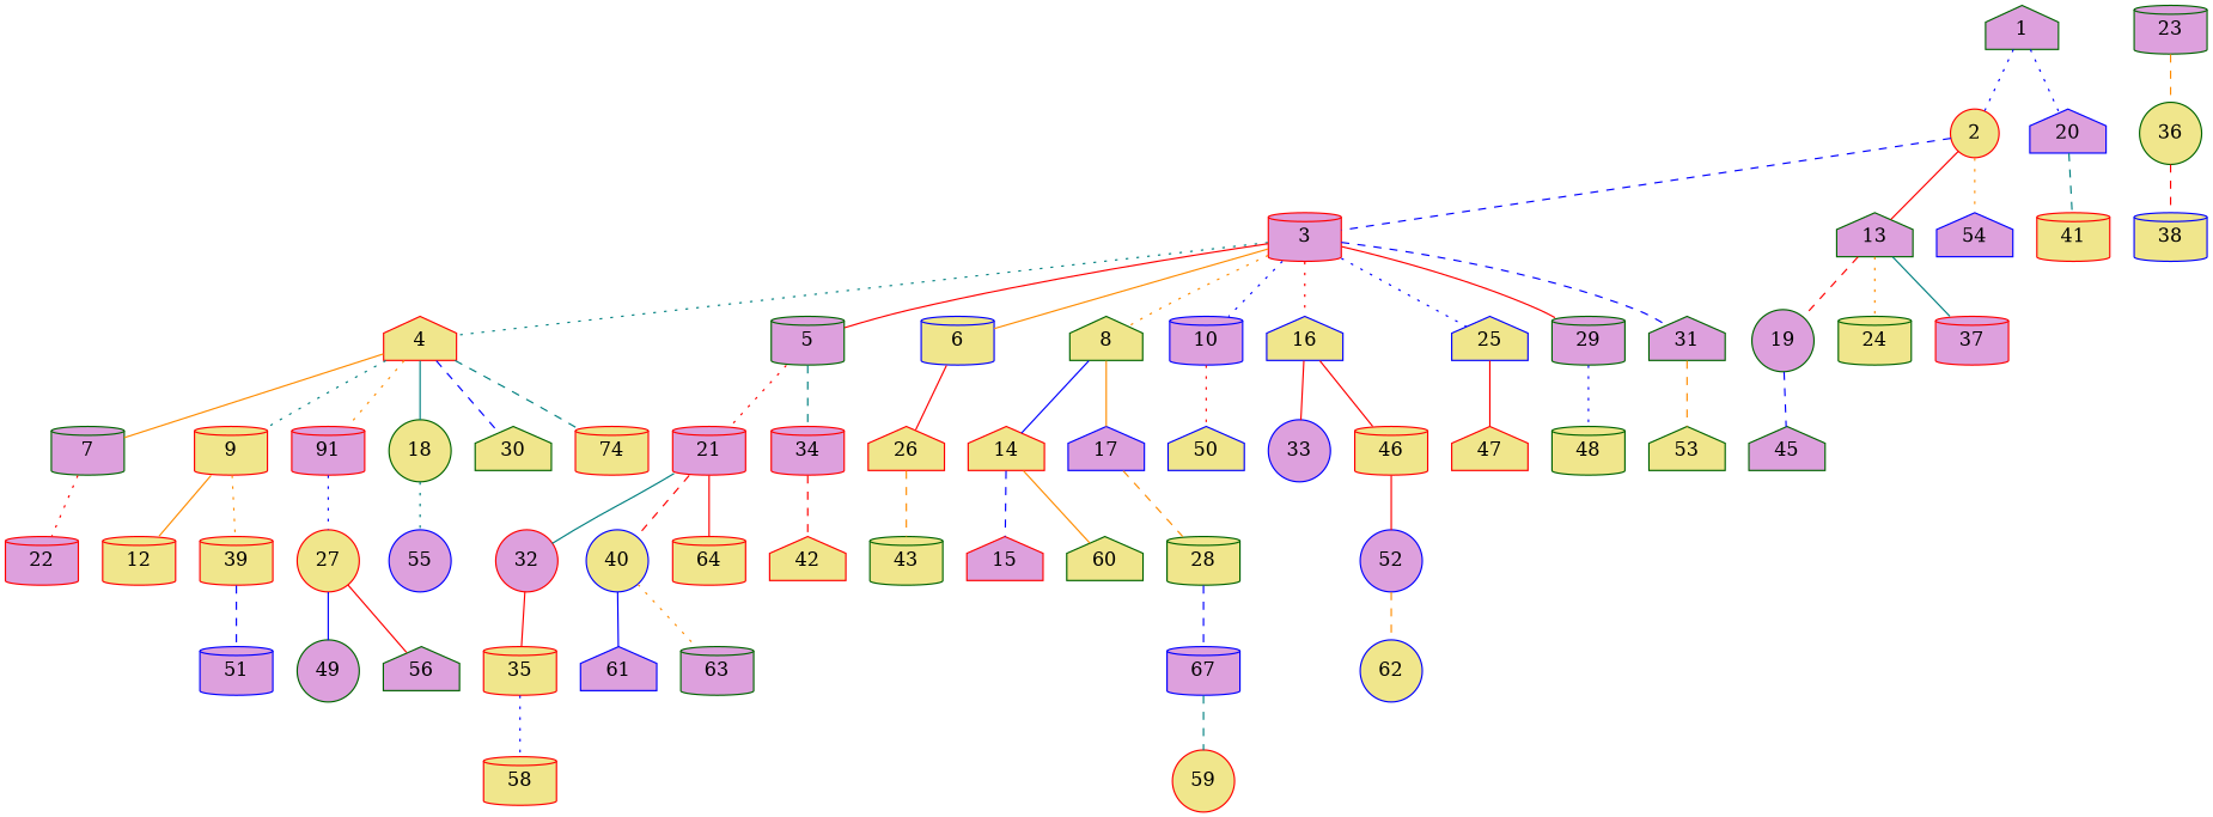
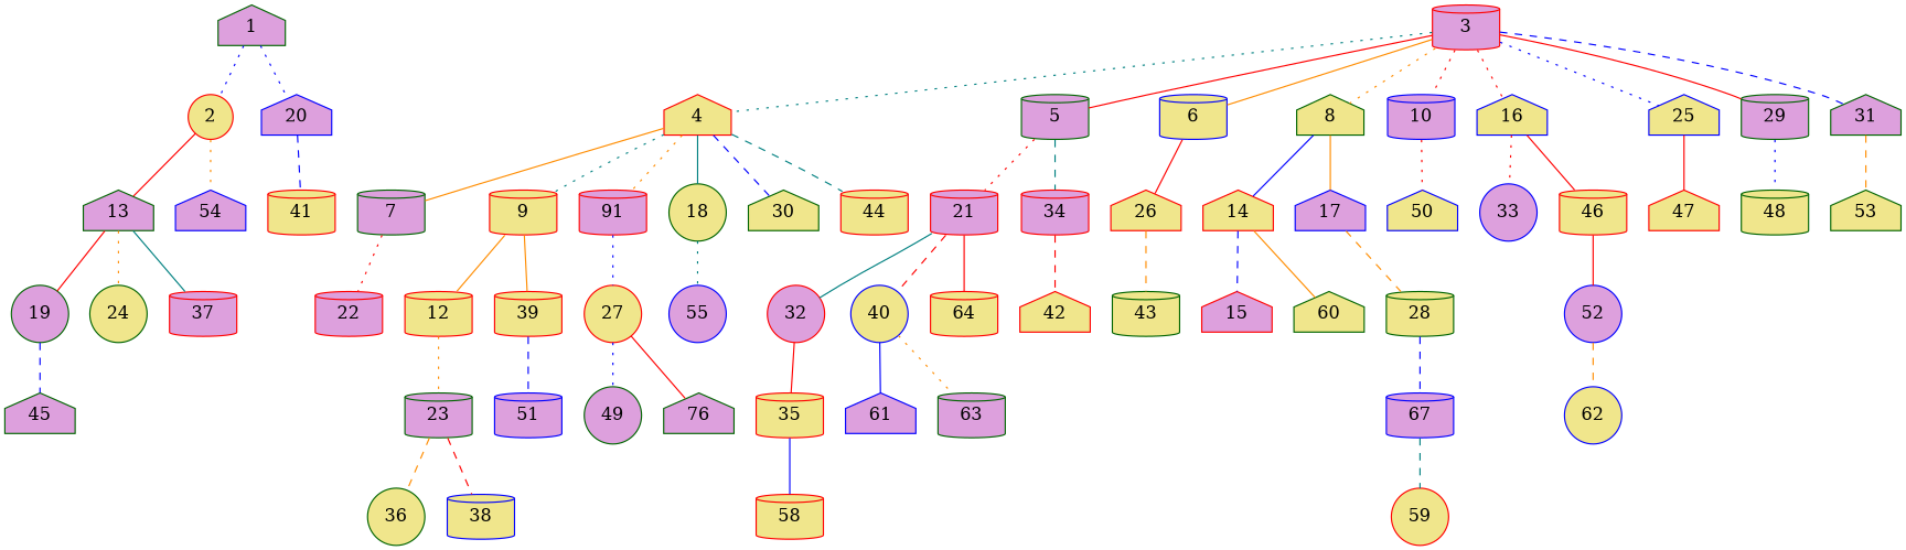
  graph {
    node [color=red fillcolor=khaki shape=cylinder style=filled]
    edge [color=red style=solid weight=1.0]
    1 [color=darkgreen fillcolor=plum shape=house]
    2 [shape=circle]
    20 [color=blue fillcolor=plum shape=house]
    3 [fillcolor=plum]
    13 [color=darkgreen fillcolor=plum shape=house]
    54 [color=blue fillcolor=plum shape=house]
    41
    4 [shape=house]
    5 [color=darkgreen fillcolor=plum]
    6 [color=blue]
    8 [color=darkgreen shape=house]
    10 [color=blue fillcolor=plum]
    16 [color=blue shape=house]
    25 [color=blue shape=house]
    29 [color=darkgreen fillcolor=plum]
    31 [color=darkgreen fillcolor=plum shape=house]
    19 [color=darkgreen fillcolor=plum shape=circle]
-   24 [color=darkgreen]
+   24 [color=darkgreen shape=circle]
    37 [fillcolor=plum]
    7 [color=darkgreen fillcolor=plum]
    9
    n22 [fillcolor=plum label=91]
    18 [color=darkgreen shape=circle]
    30 [color=darkgreen shape=house]
-   44 [label=74]
+   44
    21 [fillcolor=plum]
    34 [fillcolor=plum]
    26 [shape=house]
    14 [shape=house]
    17 [color=blue fillcolor=plum shape=house]
    50 [color=blue shape=house]
    33 [color=blue fillcolor=plum shape=circle]
    46
    47 [shape=house]
    48 [color=darkgreen]
    53 [color=darkgreen shape=house]
    22 [fillcolor=plum]
    12
    39
    27 [shape=circle]
    55 [color=blue fillcolor=plum shape=circle]
    32 [fillcolor=plum shape=circle]
    40 [color=blue shape=circle]
    64
    42 [shape=house]
    43 [color=darkgreen]
    15 [fillcolor=plum shape=house]
    60 [color=darkgreen shape=house]
    28 [color=darkgreen]
    23 [color=darkgreen fillcolor=plum]
    51 [color=blue fillcolor=plum]
    49 [color=darkgreen fillcolor=plum shape=circle]
-   56 [color=darkgreen fillcolor=plum shape=house]
+   56 [color=darkgreen fillcolor=plum shape=house label=76]
    36 [color=darkgreen shape=circle]
    38 [color=blue]
    45 [color=darkgreen fillcolor=plum shape=house]
    52 [color=blue fillcolor=plum shape=circle]
    n58 [color=blue fillcolor=plum label=67]
    35
    61 [color=blue fillcolor=plum shape=house]
    63 [color=darkgreen fillcolor=plum]
    59 [shape=circle]
    58
    62 [color=blue shape=circle]
    1 -- 2 [color=blue style=dotted]
    1 -- 20 [color=blue style=dotted]
-   2 -- 3 [color=blue style=dashed]
    2 -- 13
    2 -- 54 [color=darkorange style=dotted weight=2.0]
-   20 -- 41 [color=teal style=dashed]
+   20 -- 41 [color=blue style=dashed]
    3 -- 4 [color=teal style=dotted]
    3 -- 5
    3 -- 6 [color=darkorange]
    3 -- 8 [color=darkorange style=dotted]
-   3 -- 10 [color=blue style=dotted]
+   3 -- 10 [style=dotted]
    3 -- 16 [style=dotted weight=2.0]
    3 -- 25 [color=blue style=dotted]
    3 -- 29
    3 -- 31 [color=blue style=dashed]
-   13 -- 19 [style=dashed]
+   13 -- 19
    13 -- 24 [color=darkorange style=dotted weight=3.0]
    13 -- 37 [color=teal]
    4 -- 7 [color=darkorange]
    4 -- 9 [color=teal style=dotted]
    4 -- n22 [color=darkorange style=dotted]
    4 -- 18 [color=teal]
    4 -- 30 [color=blue style=dashed]
    4 -- 44 [color=teal style=dashed]
    5 -- 21 [style=dotted]
    5 -- 34 [color=teal style=dashed]
    6 -- 26
    8 -- 14 [color=blue]
    8 -- 17 [color=darkorange]
    10 -- 50 [style=dotted]
-   16 -- 33
+   16 -- 33 [style=dotted]
    16 -- 46
    25 -- 47 [weight=2.0]
    29 -- 48 [color=blue style=dotted]
    31 -- 53 [color=darkorange style=dashed weight=2.0]
    19 -- 45 [color=blue style=dashed]
    7 -- 22 [style=dotted]
    9 -- 12 [color=darkorange]
-   9 -- 39 [color=darkorange style=dotted]
+   9 -- 39 [color=darkorange]
    n22 -- 27 [color=blue style=dotted]
    18 -- 55 [color=teal style=dotted]
    21 -- 32 [color=teal]
    21 -- 40 [style=dashed]
    21 -- 64
    34 -- 42 [style=dashed]
    26 -- 43 [color=darkorange style=dashed]
    14 -- 15 [color=blue style=dashed]
    14 -- 60 [color=darkorange]
    17 -- 28 [color=darkorange style=dashed]
    46 -- 52
+   12 -- 23 [color=darkorange style=dotted]
    39 -- 51 [color=blue style=dashed]
-   27 -- 49 [color=blue]
+   27 -- 49 [color=blue style=dotted]
    27 -- 56
    32 -- 35
    40 -- 61 [color=blue]
    40 -- 63 [color=darkorange style=dotted]
    28 -- n58 [color=blue style=dashed]
    23 -- 36 [color=darkorange style=dashed]
-   36 -- 38 [style=dashed]
+   23 -- 38 [style=dashed]
    52 -- 62 [color=darkorange style=dashed]
    n58 -- 59 [color=teal style=dashed]
-   35 -- 58 [color=blue style=dotted]
+   35 -- 58 [color=blue]
  }
